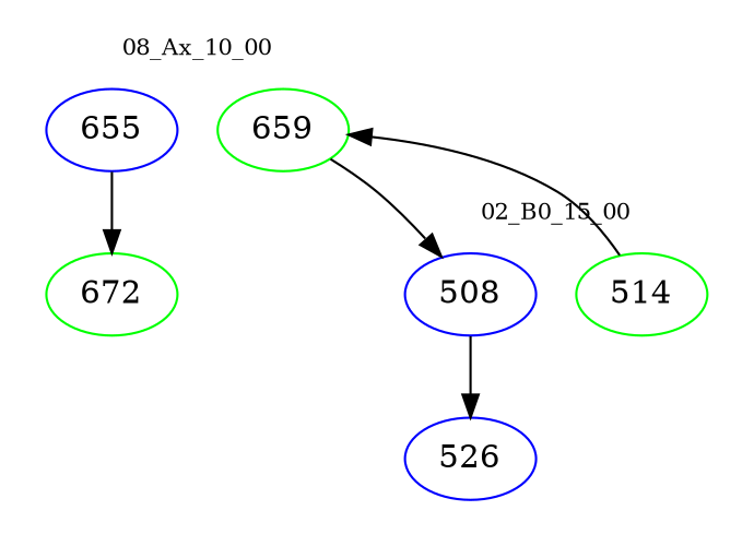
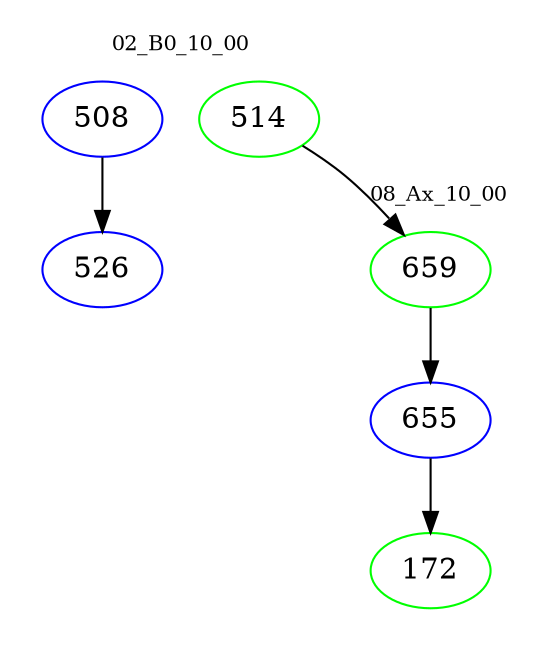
  digraph {
    node [color=green]
    edge [color=black]
    n1 [label=659]
    n2 [color=blue label=655]
-   n3 [label=672]
+   n3 [label=172]
    n4 [label=514]
    n5 [color=blue label=508]
    n6 [color=blue label=526]
    subgraph cluster_1 {
      color=white
      fontsize=10
      label="08_Ax_10_00"
      n1
      n2
      n3
    }
    subgraph cluster_2 {
      color=white
      fontsize=10
-     label="02_B0_15_00"
+     label="02_B0_10_00"
      n4
      n5
      n6
    }
-   n1 -> n5
+   n1 -> n2
    n2 -> n3
    n4 -> n1
    n5 -> n6
  }
